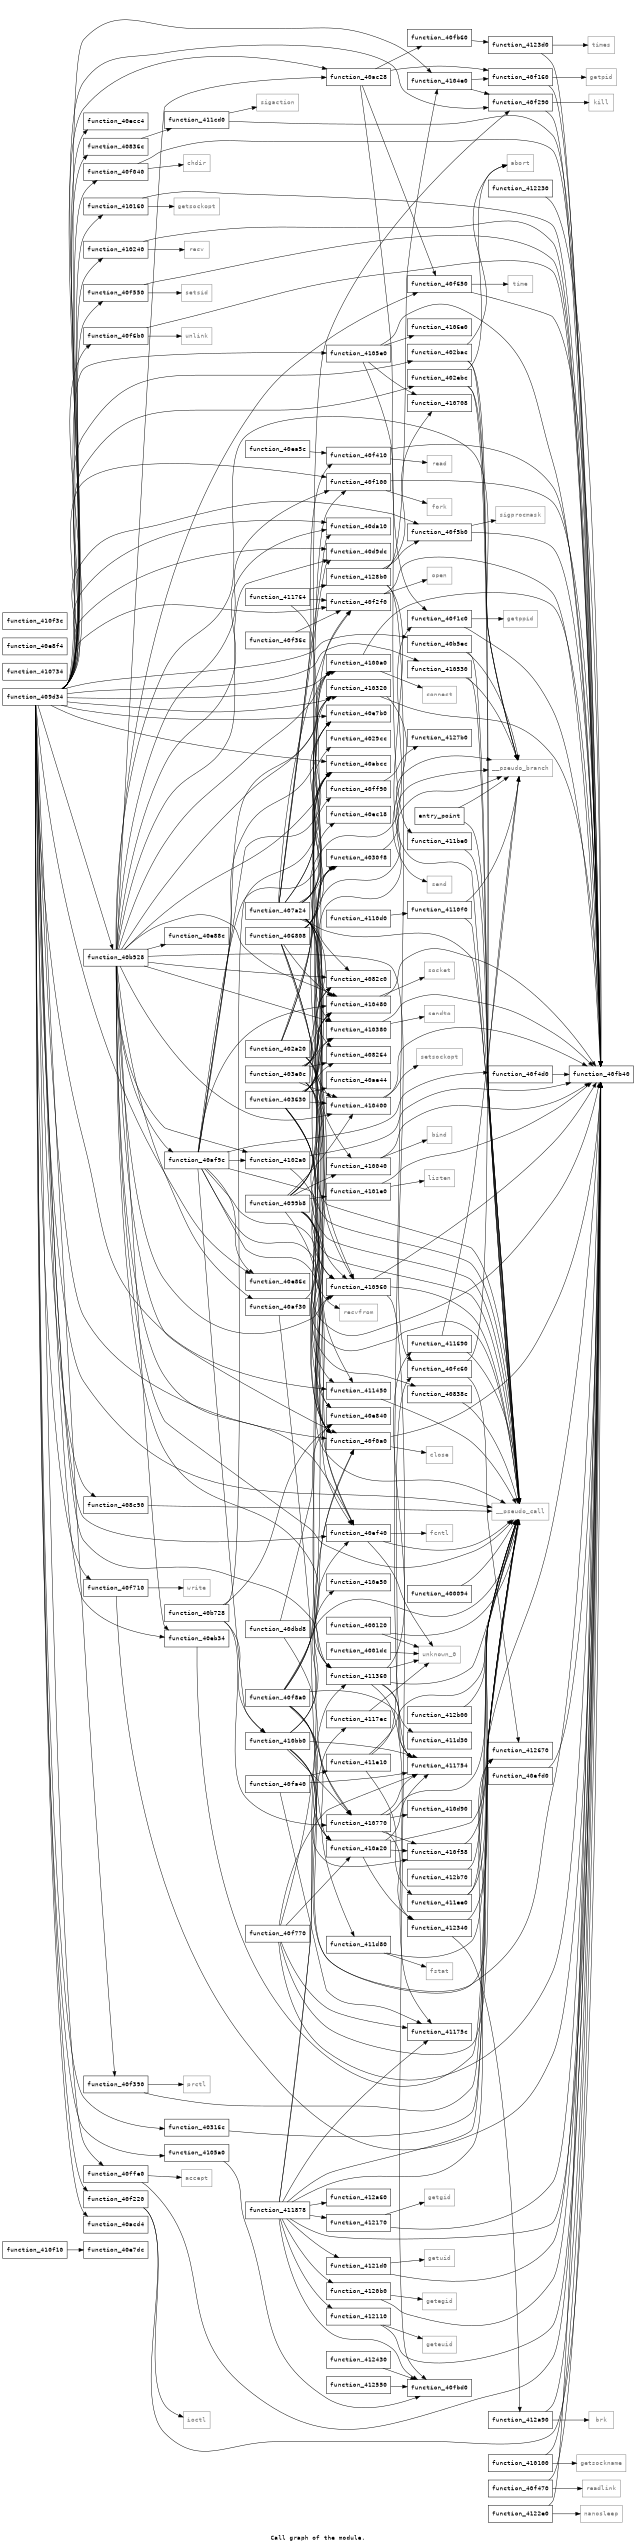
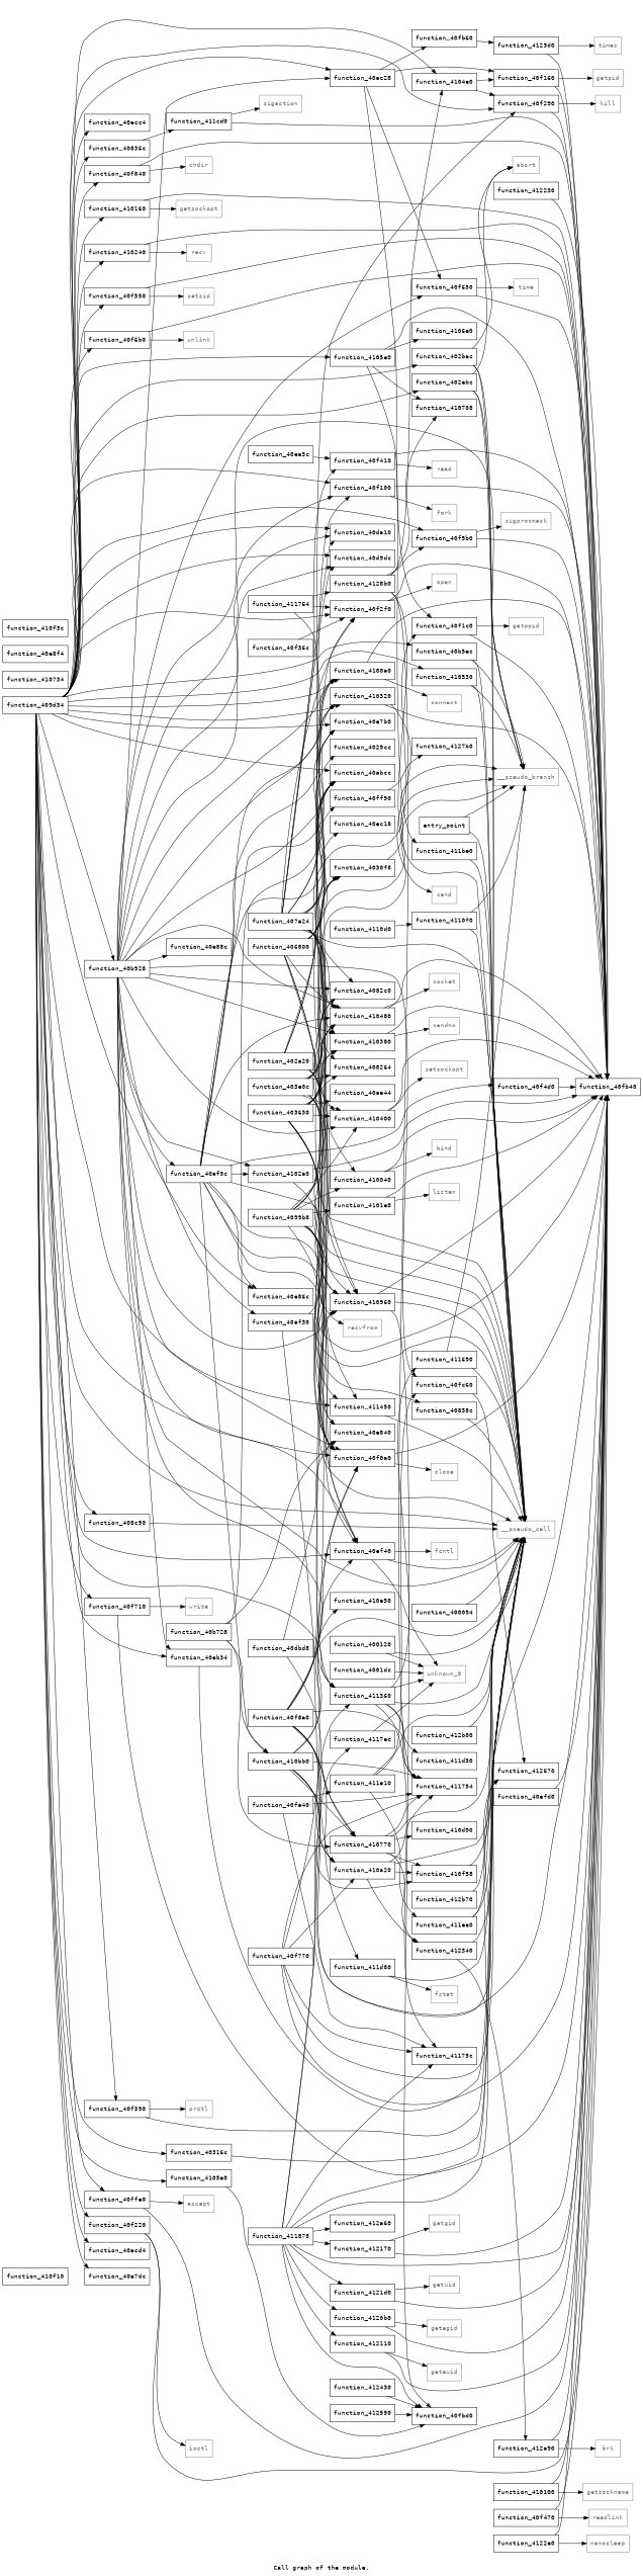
  digraph {
    fontname="DejaVu Sans Mono"
    label="Call graph of the module."
    rankdir=LR
    node [fontname="DejaVu Sans Mono" shape=record]
    edge [fontname="DejaVu Sans Mono"]
    n1 [label="{function_410770}"]
    n2 [label="{function_410d90}"]
    n3 [label="{function_410f58}"]
    n4 [label="{function_411754}"]
    n5 [label="{function_412340}"]
    n6 [color=gray50 fontcolor=gray50 label="{__pseudo_call}"]
    n7 [label="{function_412a90}"]
    n8 [label="{function_40fbd0}"]
    n9 [label="{function_40ec18}"]
    n10 [label="{function_40ecc4}"]
    n11 [label="{function_40da10}"]
    n12 [label="{function_40ef40}"]
    n13 [color=gray50 fontcolor=gray50 label="{unknown_0}"]
    n14 [color=gray50 fontcolor=gray50 label="{fcntl}"]
    n15 [label="{function_40efd0}"]
    n16 [label="{function_40fb40}"]
    n17 [label="{function_40f040}"]
    n18 [color=gray50 fontcolor=gray50 label="{chdir}"]
    n19 [label="{function_40fc60}"]
    n20 [label="{function_412670}"]
    n21 [color=gray50 fontcolor=gray50 label="{__pseudo_branch}"]
    n22 [label="{function_40f0a0}"]
    n23 [color=gray50 fontcolor=gray50 label="{close}"]
    n24 [label="{function_410100}"]
    n25 [color=gray50 fontcolor=gray50 label="{getsockname}"]
    n26 [label="{function_40f36c}"]
    n27 [label="{function_40f2f0}"]
    n28 [color=gray50 fontcolor=gray50 label="{open}"]
    n29 [label="{function_40f390}"]
    n30 [color=gray50 fontcolor=gray50 label="{prctl}"]
    n31 [label="{function_410160}"]
    n32 [color=gray50 fontcolor=gray50 label="{getsockopt}"]
    n33 [label="{function_40f410}"]
    n34 [color=gray50 fontcolor=gray50 label="{read}"]
    n35 [label="{function_4101e0}"]
    n36 [color=gray50 fontcolor=gray50 label="{listen}"]
    n37 [label="{function_410240}"]
    n38 [color=gray50 fontcolor=gray50 label="{recv}"]
    n39 [label="{function_40f470}"]
    n40 [color=gray50 fontcolor=gray50 label="{readlink}"]
    n41 [label="{function_40f4d0}"]
    n42 [label="{function_4102a0}"]
    n43 [color=gray50 fontcolor=gray50 label="{recvfrom}"]
    n44 [label="{function_40f550}"]
    n45 [color=gray50 fontcolor=gray50 label="{setsid}"]
    n46 [label="{function_410320}"]
    n47 [color=gray50 fontcolor=gray50 label="{send}"]
    n48 [label="{function_40f5b0}"]
    n49 [color=gray50 fontcolor=gray50 label="{sigprocmask}"]
    n50 [label="{function_410380}"]
    n51 [color=gray50 fontcolor=gray50 label="{sendto}"]
    n52 [label="{function_40f650}"]
    n53 [color=gray50 fontcolor=gray50 label="{time}"]
    n54 [label="{function_410400}"]
    n55 [color=gray50 fontcolor=gray50 label="{setsockopt}"]
    n56 [label="{function_40f6b0}"]
    n57 [color=gray50 fontcolor=gray50 label="{unlink}"]
    n58 [label="{function_40f710}"]
    n59 [color=gray50 fontcolor=gray50 label="{write}"]
    n60 [label="{function_410480}"]
    n61 [color=gray50 fontcolor=gray50 label="{socket}"]
    n62 [label="{function_40f770}"]
    n63 [label="{function_410a20}"]
    n64 [label="{function_41175c}"]
    n65 [label="{function_4104e0}"]
    n66 [label="{function_40f160}"]
    n67 [label="{function_40f290}"]
    n68 [color=gray50 fontcolor=gray50 label="{getpid}"]
    n69 [color=gray50 fontcolor=gray50 label="{kill}"]
    n70 [label="{function_40f8a0}"]
    n71 [label="{function_410960}"]
    n72 [label="{function_411d80}"]
    n73 [color=gray50 fontcolor=gray50 label="{fstat}"]
    n74 [label="{function_410530}"]
    n75 [label="{function_40fa40}"]
    n76 [label="{function_411e10}"]
    n77 [label="{function_411ee0}"]
    n78 [label="{function_40ff90}"]
    n79 [label="{function_4127b0}"]
    n80 [label="{function_40f100}"]
    n81 [color=gray50 fontcolor=gray50 label="{fork}"]
    n82 [label="{function_40dbd8}"]
    n83 [label="{function_40e840}"]
    n84 [label="{function_40e7b0}"]
    n85 [label="{function_40e7dc}"]
    n86 [label="{function_410734}"]
    n87 [label="{function_410708}"]
    n88 [label="{function_40e86c}"]
    n89 [label="{function_40e88c}"]
    n90 [label="{function_40e8f4}"]
    n91 [label="{function_40ea5c}"]
    n92 [label="{function_40ffe0}"]
    n93 [color=gray50 fontcolor=gray50 label="{accept}"]
    n94 [label="{function_40f1c0}"]
    n95 [color=gray50 fontcolor=gray50 label="{getppid}"]
    n96 [label="{function_4105a0}"]
    n97 [label="{function_40fb60}"]
    n98 [label="{function_4123d0}"]
    n99 [color=gray50 fontcolor=gray50 label="{times}"]
    n100 [label="{function_40f220}"]
    n101 [color=gray50 fontcolor=gray50 label="{ioctl}"]
    n102 [label="{function_4106e0}"]
    n103 [label="{function_40eb34}"]
    n104 [label="{function_410040}"]
    n105 [color=gray50 fontcolor=gray50 label="{bind}"]
    n106 [label="{function_4100a0}"]
    n107 [color=gray50 fontcolor=gray50 label="{connect}"]
    n108 [label="{function_4105e0}"]
    n109 [label="{function_411be0}"]
    n110 [label="{function_410e50}"]
    n111 [label="{function_410f10}"]
    n112 [label="{function_410f3c}"]
    n113 [label="{function_4110d0}"]
    n114 [label="{function_4110f0}"]
    n115 [label="{function_411360}"]
    n116 [label="{function_411690}"]
    n117 [label="{function_411d30}"]
    n118 [label="{function_411450}"]
    n119 [label="{function_4128b0}"]
    n120 [label="{function_410bb0}"]
    n121 [color=gray50 fontcolor=gray50 label="{getegid}"]
    n122 [color=gray50 fontcolor=gray50 label="{geteuid}"]
    n123 [color=gray50 fontcolor=gray50 label="{getgid}"]
    n124 [color=gray50 fontcolor=gray50 label="{getuid}"]
    n125 [color=gray50 fontcolor=gray50 label="{nanosleep}"]
    n126 [color=gray50 fontcolor=gray50 label="{brk}"]
    n127 [color=gray50 fontcolor=gray50 label="{abort}"]
    n128 [label="{function_411764}"]
    n129 [label="{function_4117ec}"]
    n130 [label="{function_411878}"]
    n131 [label="{function_4120b0}"]
    n132 [label="{function_412110}"]
    n133 [label="{function_412170}"]
    n134 [label="{function_4121d0}"]
    n135 [label="{function_412a60}"]
    n136 [label="{function_411cd0}"]
    n137 [color=gray50 fontcolor=gray50 label="{sigaction}"]
    n138 [label="{function_412230}"]
    n139 [label="{function_4122e0}"]
    n140 [label="{function_412430}"]
    n141 [label="{function_412550}"]
    n142 [label="{function_412b00}"]
    n143 [label="{function_412b70}"]
    n144 [label="{function_400094}"]
    n145 [label="{function_400120}"]
    n146 [label="{function_4001dc}"]
    n147 [label="{entry_point}"]
    n148 [label="{function_4029cc}"]
    n149 [label="{function_402a20}"]
    n150 [label="{function_402bac}"]
    n151 [label="{function_402ebc}"]
    n152 [label="{function_4030f8}"]
    n153 [label="{function_40316c}"]
    n154 [label="{function_403630}"]
    n155 [label="{function_408264}"]
    n156 [label="{function_4082c0}"]
    n157 [label="{function_40abcc}"]
    n158 [label="{function_40ae44}"]
    n159 [label="{function_403e0c}"]
    n160 [label="{function_406808}"]
    n161 [label="{function_407a24}"]
    n162 [label="{function_40d9dc}"]
    n163 [label="{function_40836c}"]
    n164 [label="{function_40838c}"]
    n165 [label="{function_408c90}"]
    n166 [label="{function_4099b8}"]
    n167 [label="{function_409d34}"]
    n168 [label="{function_40ac28}"]
    n169 [label="{function_40acd4}"]
    n170 [label="{function_40b5ec}"]
    n171 [label="{function_40b928}"]
    n172 [label="{function_40af30}"]
    n173 [label="{function_40af9c}"]
    n174 [label="{function_40b728}"]
    n1 -> n2
    n1 -> n3
    n1 -> n4
    n1 -> n5
    n1 -> n6
    n3 -> n6
    n5 -> n6
    n5 -> n7
    n7 -> n16
    n7 -> n126
    n12 -> n6
    n12 -> n13
    n12 -> n14
    n15 -> n16
    n17 -> n16
    n17 -> n18
    n19 -> n20
-   n19 -> n21
    n22 -> n16
    n22 -> n23
    n24 -> n16
    n24 -> n25
    n26 -> n27
    n27 -> n16
    n27 -> n28
    n29 -> n6
    n29 -> n30
    n31 -> n16
    n31 -> n32
    n33 -> n16
    n33 -> n34
    n35 -> n16
    n35 -> n36
    n37 -> n16
    n37 -> n38
    n39 -> n16
    n39 -> n40
    n41 -> n16
    n42 -> n16
    n42 -> n43
    n44 -> n16
    n44 -> n45
    n46 -> n16
    n46 -> n47
    n48 -> n16
    n48 -> n49
    n50 -> n16
    n50 -> n51
    n52 -> n16
    n52 -> n53
    n54 -> n16
    n54 -> n55
    n56 -> n16
    n56 -> n57
    n58 -> n16
    n58 -> n59
    n60 -> n16
    n60 -> n61
    n62 -> n4
    n62 -> n6
    n62 -> n16
    n62 -> n22
    n62 -> n63
    n62 -> n64
    n63 -> n3
    n63 -> n4
    n63 -> n5
    n63 -> n6
    n65 -> n66
    n65 -> n67
    n66 -> n16
    n66 -> n68
    n67 -> n16
    n67 -> n69
    n70 -> n1
    n70 -> n4
    n70 -> n12
    n70 -> n16
    n70 -> n22
    n70 -> n27
    n70 -> n63
    n70 -> n71
    n70 -> n72
    n71 -> n6
    n71 -> n8
    n71 -> n16
    n72 -> n6
    n72 -> n73
    n74 -> n6
    n74 -> n21
    n75 -> n4
    n75 -> n64
    n75 -> n76
    n76 -> n6
    n76 -> n19
    n76 -> n77
    n77 -> n6
    n77 -> n16
    n78 -> n79
    n80 -> n16
    n80 -> n81
    n82 -> n1
    n82 -> n83
    n91 -> n33
    n92 -> n16
    n92 -> n93
    n94 -> n16
    n94 -> n95
    n96 -> n8
    n97 -> n98
    n98 -> n16
    n98 -> n99
    n100 -> n16
    n100 -> n101
    n103 -> n6
    n104 -> n16
    n104 -> n105
    n106 -> n16
    n106 -> n107
    n108 -> n16
    n108 -> n87
    n108 -> n102
    n108 -> n109
    n109 -> n6
    n113 -> n114
    n114 -> n6
    n114 -> n21
    n115 -> n4
    n115 -> n6
    n115 -> n13
    n115 -> n64
    n115 -> n116
    n115 -> n117
    n116 -> n6
    n116 -> n21
    n118 -> n6
    n119 -> n4
    n119 -> n6
    n119 -> n48
    n119 -> n65
    n119 -> n87
    n120 -> n1
    n120 -> n3
    n120 -> n4
    n120 -> n6
    n120 -> n20
    n120 -> n63
    n120 -> n110
    n128 -> n12
    n128 -> n27
    n128 -> n119
    n129 -> n13
    n130 -> n6
    n130 -> n8
    n130 -> n16
    n130 -> n20
    n130 -> n64
    n130 -> n115
    n130 -> n129
    n130 -> n131
    n130 -> n132
    n130 -> n133
    n130 -> n134
    n130 -> n135
    n131 -> n16
    n131 -> n121
    n132 -> n16
    n132 -> n122
    n133 -> n16
    n133 -> n123
    n134 -> n16
    n134 -> n124
    n136 -> n16
    n136 -> n137
    n138 -> n16
    n139 -> n16
    n139 -> n125
    n140 -> n8
    n141 -> n8
    n142 -> n6
    n143 -> n6
    n144 -> n6
    n145 -> n6
    n145 -> n13
    n146 -> n13
    n147 -> n6
    n147 -> n21
    n149 -> n6
    n149 -> n67
    n149 -> n80
    n149 -> n94
    n149 -> n115
    n149 -> n118
    n150 -> n6
    n150 -> n21
    n150 -> n127
    n151 -> n6
    n151 -> n21
    n151 -> n127
    n152 -> n21
    n153 -> n6
    n154 -> n6
    n154 -> n22
    n154 -> n50
    n154 -> n54
    n154 -> n60
    n154 -> n71
    n154 -> n83
    n154 -> n152
    n154 -> n155
    n154 -> n156
    n154 -> n157
    n154 -> n158
    n159 -> n6
    n159 -> n22
    n159 -> n50
    n159 -> n54
    n159 -> n60
    n159 -> n71
    n159 -> n152
    n159 -> n155
    n159 -> n156
    n159 -> n157
    n160 -> n6
    n160 -> n46
    n160 -> n60
    n160 -> n71
    n160 -> n104
    n160 -> n106
    n160 -> n152
    n160 -> n157
    n161 -> n6
    n161 -> n9
    n161 -> n11
    n161 -> n22
    n161 -> n27
    n161 -> n33
    n161 -> n50
    n161 -> n54
    n161 -> n60
    n161 -> n71
    n161 -> n78
    n161 -> n83
    n161 -> n84
    n161 -> n148
    n161 -> n152
    n161 -> n155
    n161 -> n156
    n161 -> n157
    n161 -> n162
    n163 -> n136
    n164 -> n6
    n165 -> n6
    n166 -> n6
    n166 -> n12
    n166 -> n16
    n166 -> n21
    n166 -> n22
    n166 -> n35
    n166 -> n54
    n166 -> n60
    n166 -> n104
    n166 -> n106
    n166 -> n118
    n166 -> n164
    n167 -> n6
    n167 -> n10
    n167 -> n11
    n167 -> n12
    n167 -> n17
    n167 -> n22
    n167 -> n27
    n167 -> n29
    n167 -> n31
    n167 -> n37
    n167 -> n44
    n167 -> n46
    n167 -> n48
    n167 -> n56
    n167 -> n58
    n167 -> n65
    n167 -> n67
    n167 -> n74
    n167 -> n80
    n167 -> n84
-   n111 -> n85
+   n167 -> n85
    n167 -> n88
    n167 -> n92
    n167 -> n96
    n167 -> n100
    n167 -> n103
    n167 -> n106
    n167 -> n108
    n167 -> n115
    n167 -> n118
    n167 -> n150
    n167 -> n151
    n167 -> n153
    n167 -> n157
    n167 -> n162
    n167 -> n163
    n167 -> n165
    n167 -> n168
    n167 -> n169
    n167 -> n170
    n167 -> n171
    n168 -> n52
    n168 -> n66
    n168 -> n94
    n168 -> n97
    n170 -> n6
    n170 -> n21
    n171 -> n6
    n171 -> n11
    n171 -> n12
    n171 -> n19
    n171 -> n21
    n171 -> n22
    n171 -> n42
    n171 -> n46
    n171 -> n50
    n171 -> n52
    n171 -> n54
    n171 -> n60
    n171 -> n71
    n171 -> n80
    n171 -> n89
    n171 -> n103
    n171 -> n106
    n171 -> n115
    n171 -> n156
    n171 -> n157
    n171 -> n162
    n171 -> n168
    n171 -> n172
    n171 -> n173
    n172 -> n21
    n172 -> n63
    n173 -> n6
    n173 -> n12
    n173 -> n22
    n173 -> n41
    n173 -> n42
    n173 -> n46
    n173 -> n60
    n173 -> n71
    n173 -> n84
    n173 -> n88
    n173 -> n106
    n173 -> n120
    n173 -> n157
    n174 -> n1
    n174 -> n83
    n174 -> n84
    n174 -> n120
  }
